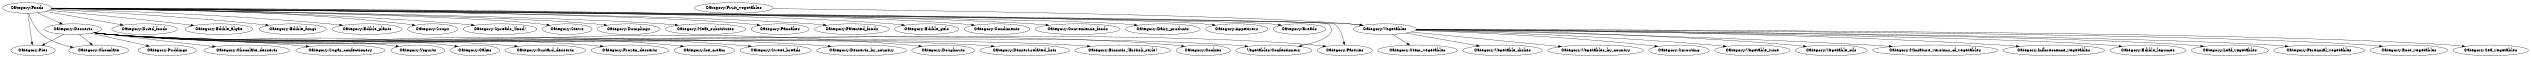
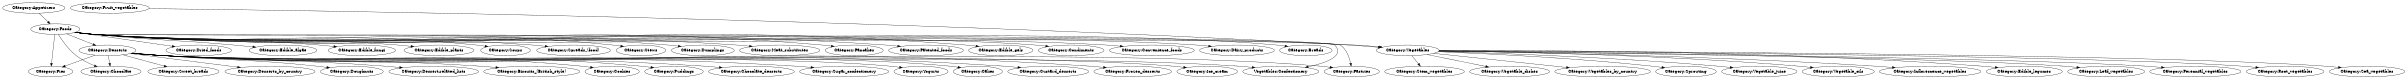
  digraph {
    edge [weight=0]
    "Category:Foods"
    "Category:Appetizers"
    "Category:Breads"
    n4 [label="Vegetables:Confectionery"]
    "Category:Dried_foods"
    "Category:Edible_algae"
    "Category:Edible_fungi"
    "Category:Edible_plants"
    "Category:Pastries"
    "Category:Pies"
    "Category:Soups"
    "Category:Spreads_(food)"
    "Category:Stews"
    "Category:Dumplings"
    "Category:Meat_substitutes"
    "Category:Pancakes"
    "Category:Patented_foods"
    "Category:Vegetables"
    "Category:Edible_gels"
    "Category:Chocolate"
    "Category:Condiments"
    "Category:Convenience_foods"
    "Category:Dairy_products"
    "Category:Desserts"
-   "Category:Miniature_versions_of_vegetables"
    "Category:Inflorescence_vegetables"
    "Category:Edible_legumes"
    "Category:Leaf_vegetables"
    "Category:Perennial_vegetables"
    "Category:Root_vegetables"
    "Category:Sea_vegetables"
    "Category:Stem_vegetables"
    "Category:Vegetable_dishes"
    "Category:Vegetables_by_country"
    "Category:Sprouting"
    "Category:Vegetable_juice"
    "Category:Vegetable_oils"
    "Category:Cakes"
    "Category:Custard_desserts"
    "Category:Frozen_desserts"
    "Category:Ice_cream"
    "Category:Sweet_breads"
    "Category:Desserts_by_country"
    "Category:Doughnuts"
    "Category:Dessert-related_lists"
    "Category:Biscuits_(British_style)"
    "Category:Cookies"
    "Category:Puddings"
    "Category:Chocolate_desserts"
    "Category:Sugar_confectionery"
    "Category:Yogurts"
    "Category:Fruit_vegetables"
-   "Category:Foods" -> "Category:Appetizers"
+   "Category:Appetizers" -> "Category:Foods"
    "Category:Foods" -> "Category:Breads"
    "Category:Foods" -> n4
    "Category:Foods" -> "Category:Dried_foods"
    "Category:Foods" -> "Category:Edible_algae"
    "Category:Foods" -> "Category:Edible_fungi"
    "Category:Foods" -> "Category:Edible_plants"
    "Category:Foods" -> "Category:Pastries"
    "Category:Foods" -> "Category:Pies"
    "Category:Foods" -> "Category:Soups"
    "Category:Foods" -> "Category:Spreads_(food)"
    "Category:Foods" -> "Category:Stews"
    "Category:Foods" -> "Category:Dumplings"
    "Category:Foods" -> "Category:Meat_substitutes"
    "Category:Foods" -> "Category:Pancakes"
    "Category:Foods" -> "Category:Patented_foods"
    "Category:Foods" -> "Category:Vegetables"
    "Category:Foods" -> "Category:Edible_gels"
    "Category:Foods" -> "Category:Chocolate"
    "Category:Foods" -> "Category:Condiments"
    "Category:Foods" -> "Category:Convenience_foods"
    "Category:Foods" -> "Category:Dairy_products"
    "Category:Foods" -> "Category:Desserts"
-   "Category:Vegetables" -> "Category:Miniature_versions_of_vegetables"
    "Category:Vegetables" -> "Category:Inflorescence_vegetables"
    "Category:Vegetables" -> "Category:Edible_legumes"
    "Category:Vegetables" -> "Category:Leaf_vegetables"
    "Category:Vegetables" -> "Category:Perennial_vegetables"
    "Category:Vegetables" -> "Category:Root_vegetables"
    "Category:Vegetables" -> "Category:Sea_vegetables"
    "Category:Vegetables" -> "Category:Stem_vegetables"
    "Category:Vegetables" -> "Category:Vegetable_dishes"
    "Category:Vegetables" -> "Category:Vegetables_by_country"
    "Category:Vegetables" -> "Category:Sprouting"
    "Category:Vegetables" -> "Category:Vegetable_juice"
    "Category:Vegetables" -> "Category:Vegetable_oils"
    "Category:Desserts" -> n4
    "Category:Desserts" -> "Category:Pastries"
    "Category:Desserts" -> "Category:Pies"
    "Category:Desserts" -> "Category:Chocolate"
    "Category:Desserts" -> "Category:Cakes"
    "Category:Desserts" -> "Category:Custard_desserts"
    "Category:Desserts" -> "Category:Frozen_desserts"
    "Category:Desserts" -> "Category:Ice_cream"
    "Category:Desserts" -> "Category:Sweet_breads"
    "Category:Desserts" -> "Category:Desserts_by_country"
    "Category:Desserts" -> "Category:Doughnuts"
    "Category:Desserts" -> "Category:Dessert-related_lists"
    "Category:Desserts" -> "Category:Biscuits_(British_style)"
    "Category:Desserts" -> "Category:Cookies"
    "Category:Desserts" -> "Category:Puddings"
    "Category:Desserts" -> "Category:Chocolate_desserts"
    "Category:Desserts" -> "Category:Sugar_confectionery"
    "Category:Desserts" -> "Category:Yogurts"
    "Category:Fruit_vegetables" -> "Category:Vegetables"
  }
